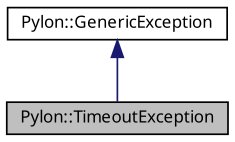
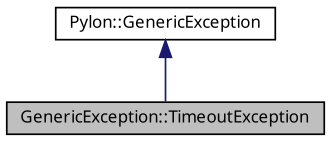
  digraph {
    fontname="Noto Sans"
    node [color=black fontname="Noto Sans" fontsize=10 shape=record style=filled]
-   n1 [fillcolor=grey75 fontcolor=black height=0.2 label="Pylon::TimeoutException" width=0.4]
+   n1 [fillcolor=grey75 fontcolor=black height=0.2 label="GenericException::TimeoutException" width=0.4]
    n2 [fillcolor=white height=0.2 label="Pylon::GenericException" width=0.4]
    n2 -> n1 [color=midnightblue dir=back fontname="Noto Sans" fontsize=10 labelfontname=Helvetica labelfontsize=10 style=solid]
  }
